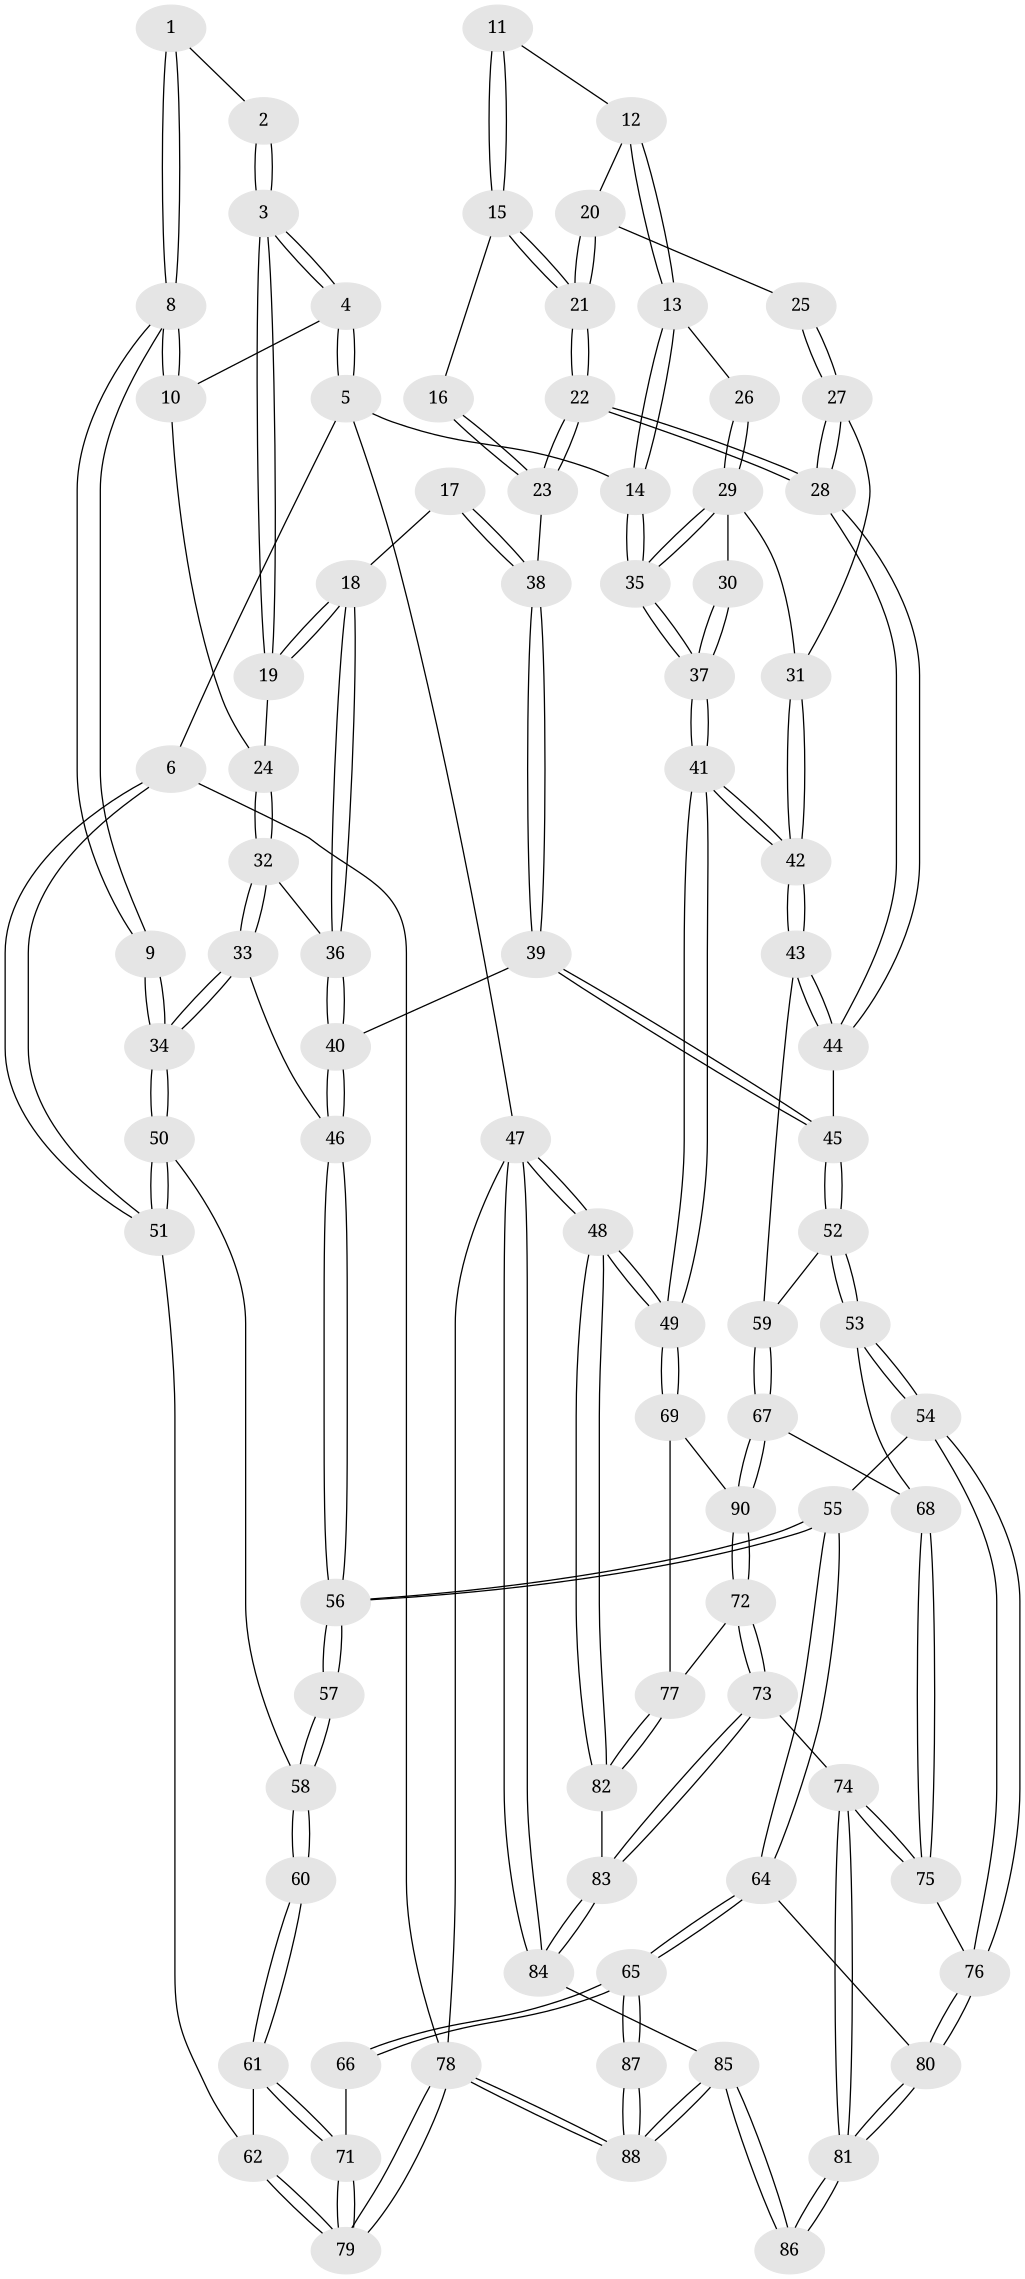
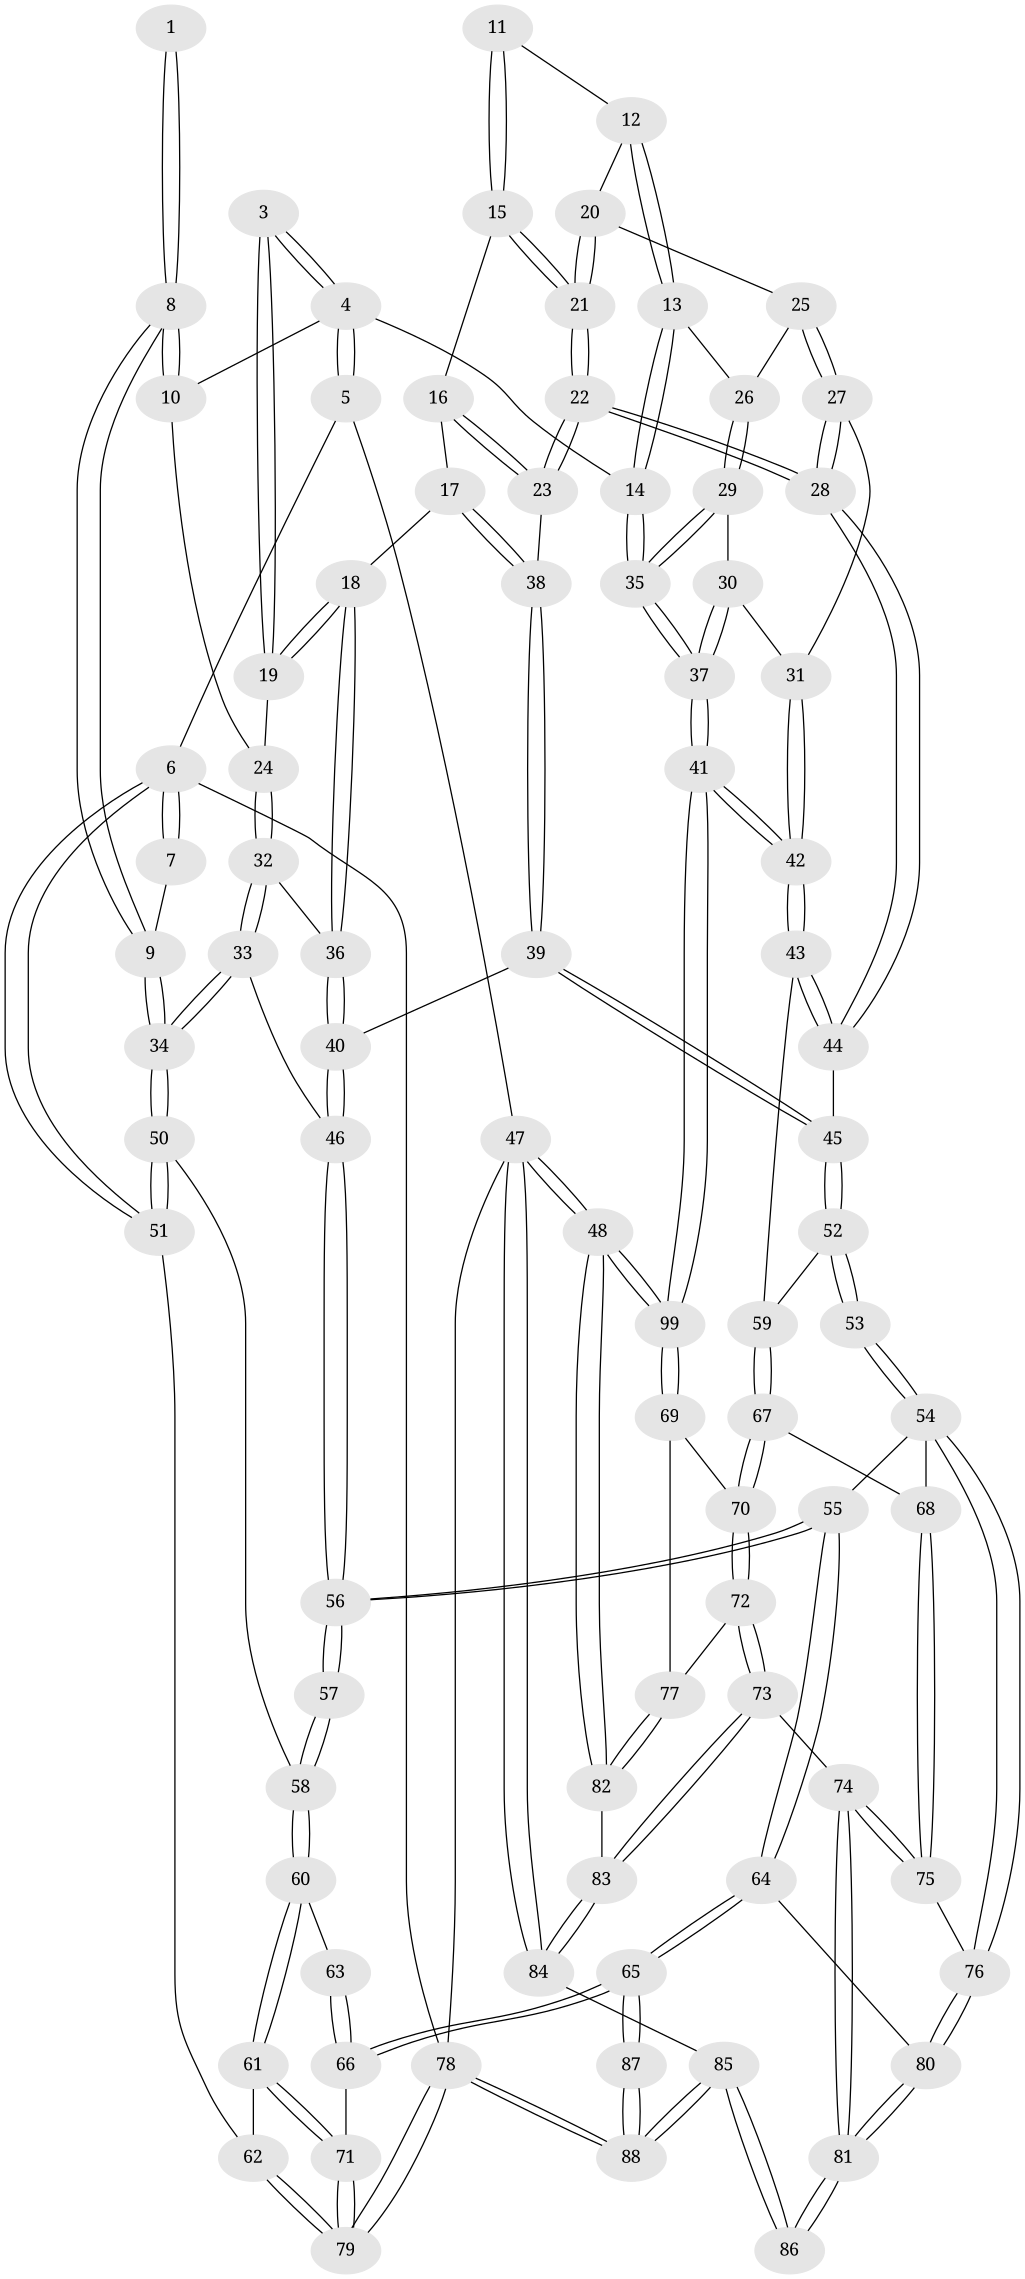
  graph {
    fontname="Noto Serif"
    node [color=gray90 fontname="Noto Serif" style=filled]
    edge [fontname="Noto Serif"]
    1
-   2
    8
    3
    10
    9
    4
    19
    24
    5
    6
    14
    47
+   7
    51
    78
    35
    48
    84
    62
    79
    88
    34
    50
    32
    11
    12
    15
    13
    20
    16
    21
    26
    25
    29
    37
    17
    23
    22
    18
    38
    36
    39
    40
    27
    28
    44
    33
    31
    30
    42
    45
    41
    43
    46
    56
    58
-   49
+   49 [label=99]
    52
    69
    59
    67
    53
    57
    82
    85
    83
-   70 [label=90]
+   70
    77
    60
    54
    68
    55
    76
    75
    64
    80
    65
    61
+   63
    71
    66
    87
    81
    72
    73
    74
    86
-   1 -- 2
    1 -- 8
    1 -- 8
-   2 -- 3
-   2 -- 3
    8 -- 10
    8 -- 10
    8 -- 9
    8 -- 9
    3 -- 4
    3 -- 4
    3 -- 19
    3 -- 19
    10 -- 24
    9 -- 34
    9 -- 34
    4 -- 10
    4 -- 5
    4 -- 5
    19 -- 24
    24 -- 32
    24 -- 32
    5 -- 6
-   5 -- 14
+   4 -- 14
    5 -- 47
+   6 -- 7
+   6 -- 7
    6 -- 51
    6 -- 51
    6 -- 78
    14 -- 35
    14 -- 35
    47 -- 78
    47 -- 48
    47 -- 48
    47 -- 84
    47 -- 84
+   7 -- 9
    51 -- 62
    78 -- 79
    78 -- 79
    78 -- 88
    78 -- 88
    35 -- 37
    35 -- 37
    48 -- 49
    48 -- 49
    48 -- 82
    48 -- 82
    84 -- 85
    62 -- 79
    62 -- 79
    34 -- 50
    34 -- 50
    50 -- 51
    50 -- 51
    50 -- 58
    32 -- 36
    32 -- 33
    32 -- 33
    11 -- 12
    11 -- 15
    11 -- 15
    12 -- 13
    12 -- 13
    12 -- 20
    15 -- 16
    15 -- 21
    15 -- 21
    13 -- 14
    13 -- 14
    13 -- 26
    20 -- 21
    20 -- 21
    20 -- 25
+   16 -- 17
    16 -- 23
    16 -- 23
    21 -- 22
    21 -- 22
    26 -- 29
    26 -- 29
+   25 -- 26
    25 -- 27
    25 -- 27
    29 -- 35
    29 -- 35
    29 -- 30
    37 -- 41
    37 -- 41
    17 -- 18
    17 -- 38
    17 -- 38
    23 -- 38
    22 -- 23
    22 -- 23
    22 -- 28
    22 -- 28
    18 -- 19
    18 -- 19
    18 -- 36
    18 -- 36
    38 -- 39
    38 -- 39
    36 -- 40
    36 -- 40
    39 -- 40
    39 -- 45
    39 -- 45
    40 -- 46
    40 -- 46
    27 -- 28
    27 -- 28
    27 -- 31
    28 -- 44
    28 -- 44
    44 -- 45
    33 -- 34
    33 -- 34
    33 -- 46
    31 -- 42
    31 -- 42
    30 -- 37
    30 -- 37
-   29 -- 31
+   30 -- 31
    42 -- 43
    42 -- 43
    45 -- 52
    45 -- 52
    41 -- 42
    41 -- 42
    41 -- 49
    41 -- 49
    43 -- 44
    43 -- 44
    43 -- 59
    46 -- 56
    46 -- 56
    56 -- 57
    56 -- 57
    58 -- 60
    58 -- 60
    49 -- 69
    49 -- 69
    52 -- 59
    52 -- 53
    52 -- 53
    69 -- 70
    69 -- 77
    59 -- 67
    59 -- 67
    67 -- 70
    67 -- 70
    67 -- 68
    53 -- 54
    53 -- 54
-   53 -- 68
+   54 -- 68
    57 -- 58
    57 -- 58
    82 -- 83
    85 -- 88
    85 -- 88
    85 -- 86
    85 -- 86
    83 -- 84
    83 -- 84
    70 -- 72
    70 -- 72
    77 -- 82
    77 -- 82
    60 -- 61
    60 -- 61
+   60 -- 63
    54 -- 55
    54 -- 76
    54 -- 76
    68 -- 75
    68 -- 75
    55 -- 56
    55 -- 56
    55 -- 64
    55 -- 64
    76 -- 80
    76 -- 80
    75 -- 76
    64 -- 80
    64 -- 65
    64 -- 65
    80 -- 81
    80 -- 81
    65 -- 66
    65 -- 66
    65 -- 87
    65 -- 87
    61 -- 62
    61 -- 71
    61 -- 71
+   63 -- 66
+   63 -- 66
    71 -- 79
    71 -- 79
    66 -- 71
    87 -- 88
    87 -- 88
    81 -- 86
    81 -- 86
    72 -- 77
    72 -- 73
    72 -- 73
    73 -- 83
    73 -- 83
    73 -- 74
    74 -- 75
    74 -- 75
    74 -- 81
    74 -- 81
  }
